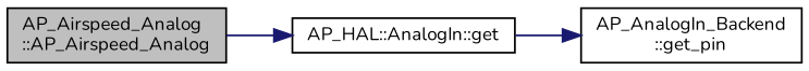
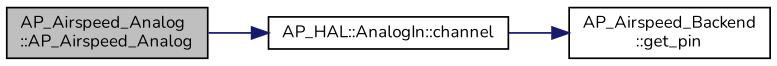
  digraph {
    fontname=Nunito
    rankdir=LR
    node [color=black fillcolor=white fontname=Nunito fontsize=10 shape=record style=filled]
    edge [color=midnightblue fontname=Nunito fontsize=10 labelfontname=Helvetica labelfontsize=10 style=solid]
    n1 [fillcolor=grey75 fontcolor=black height=0.2 label="AP_Airspeed_Analog\l::AP_Airspeed_Analog" width=0.4]
-   n2 [height=0.2 label="AP_HAL::AnalogIn::get" width=0.4]
-   n3 [height=0.2 label="AP_AnalogIn_Backend\l::get_pin" width=0.4]
+   n2 [height=0.2 label="AP_HAL::AnalogIn::channel" width=0.4]
+   n3 [height=0.2 label="AP_Airspeed_Backend\l::get_pin" width=0.4]
    n1 -> n2
    n2 -> n3
  }
